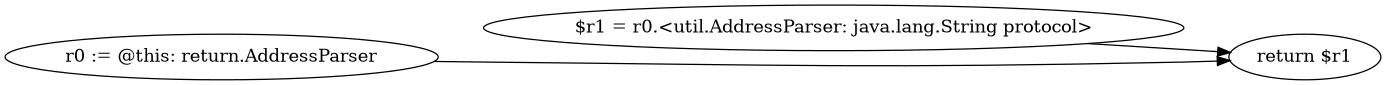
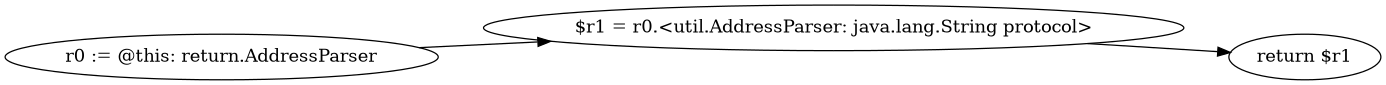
  digraph {
    rankdir=LR
    n1 [label="r0 := @this: return.AddressParser"]
    "$r1 = r0.<util.AddressParser: java.lang.String protocol>"
    "return $r1"
-   n1 -> "return $r1"
+   n1 -> "$r1 = r0.<util.AddressParser: java.lang.String protocol>"
    "$r1 = r0.<util.AddressParser: java.lang.String protocol>" -> "return $r1"
  }
